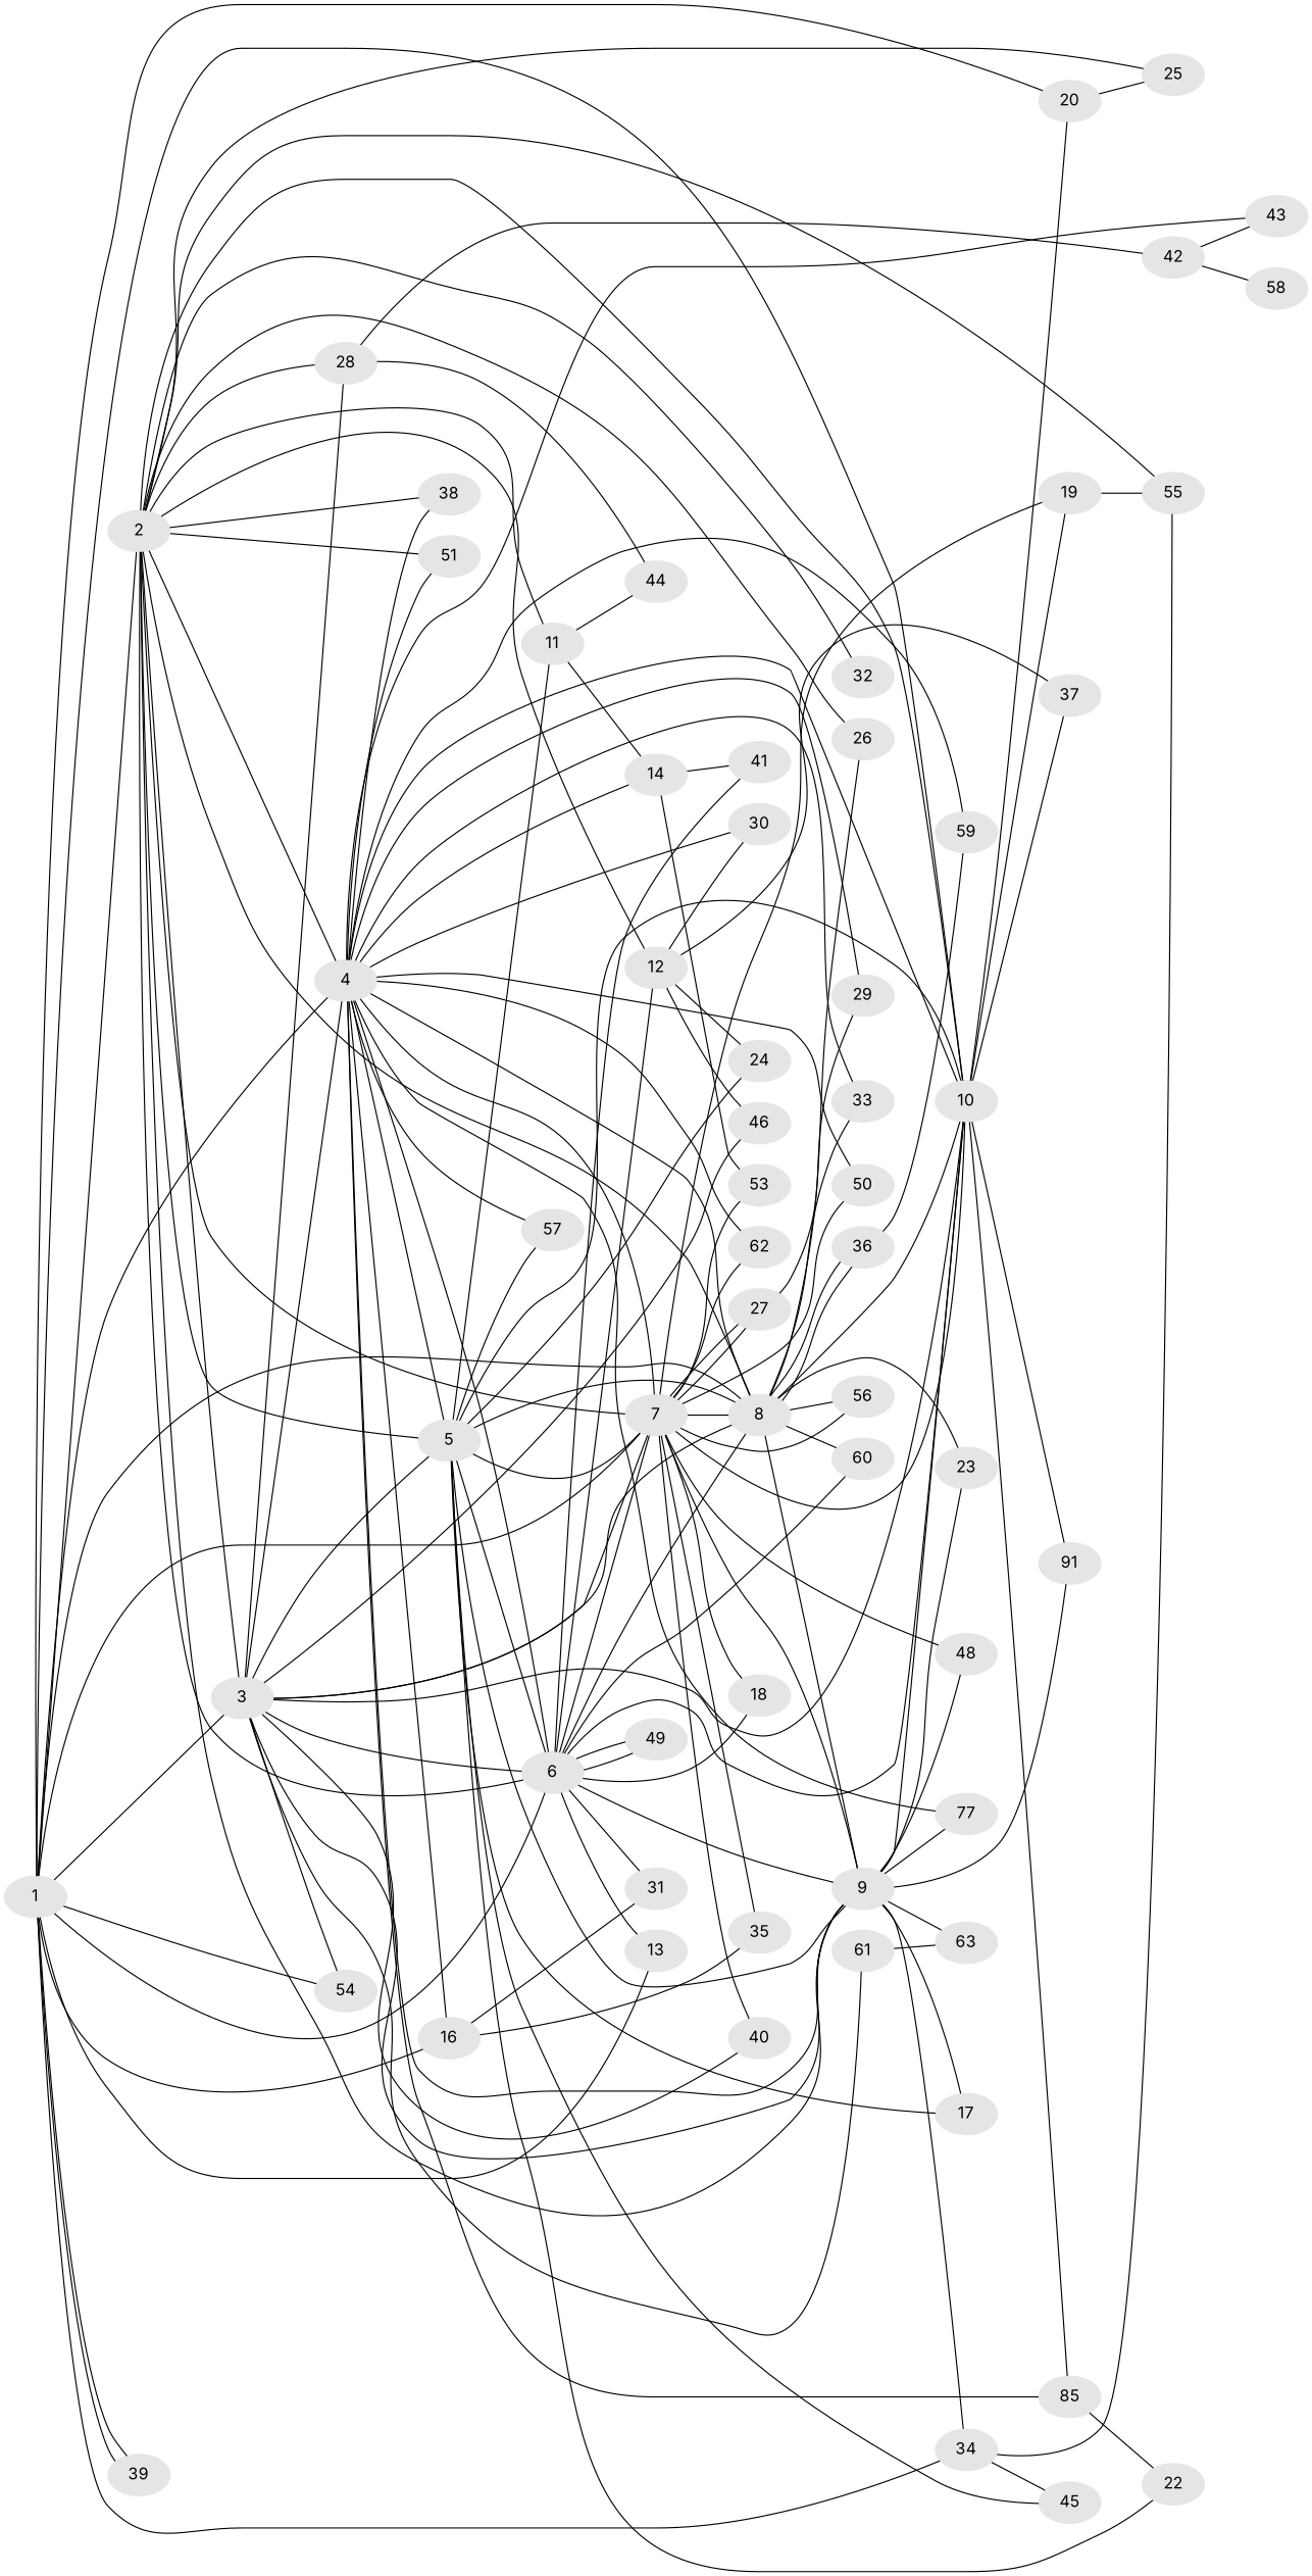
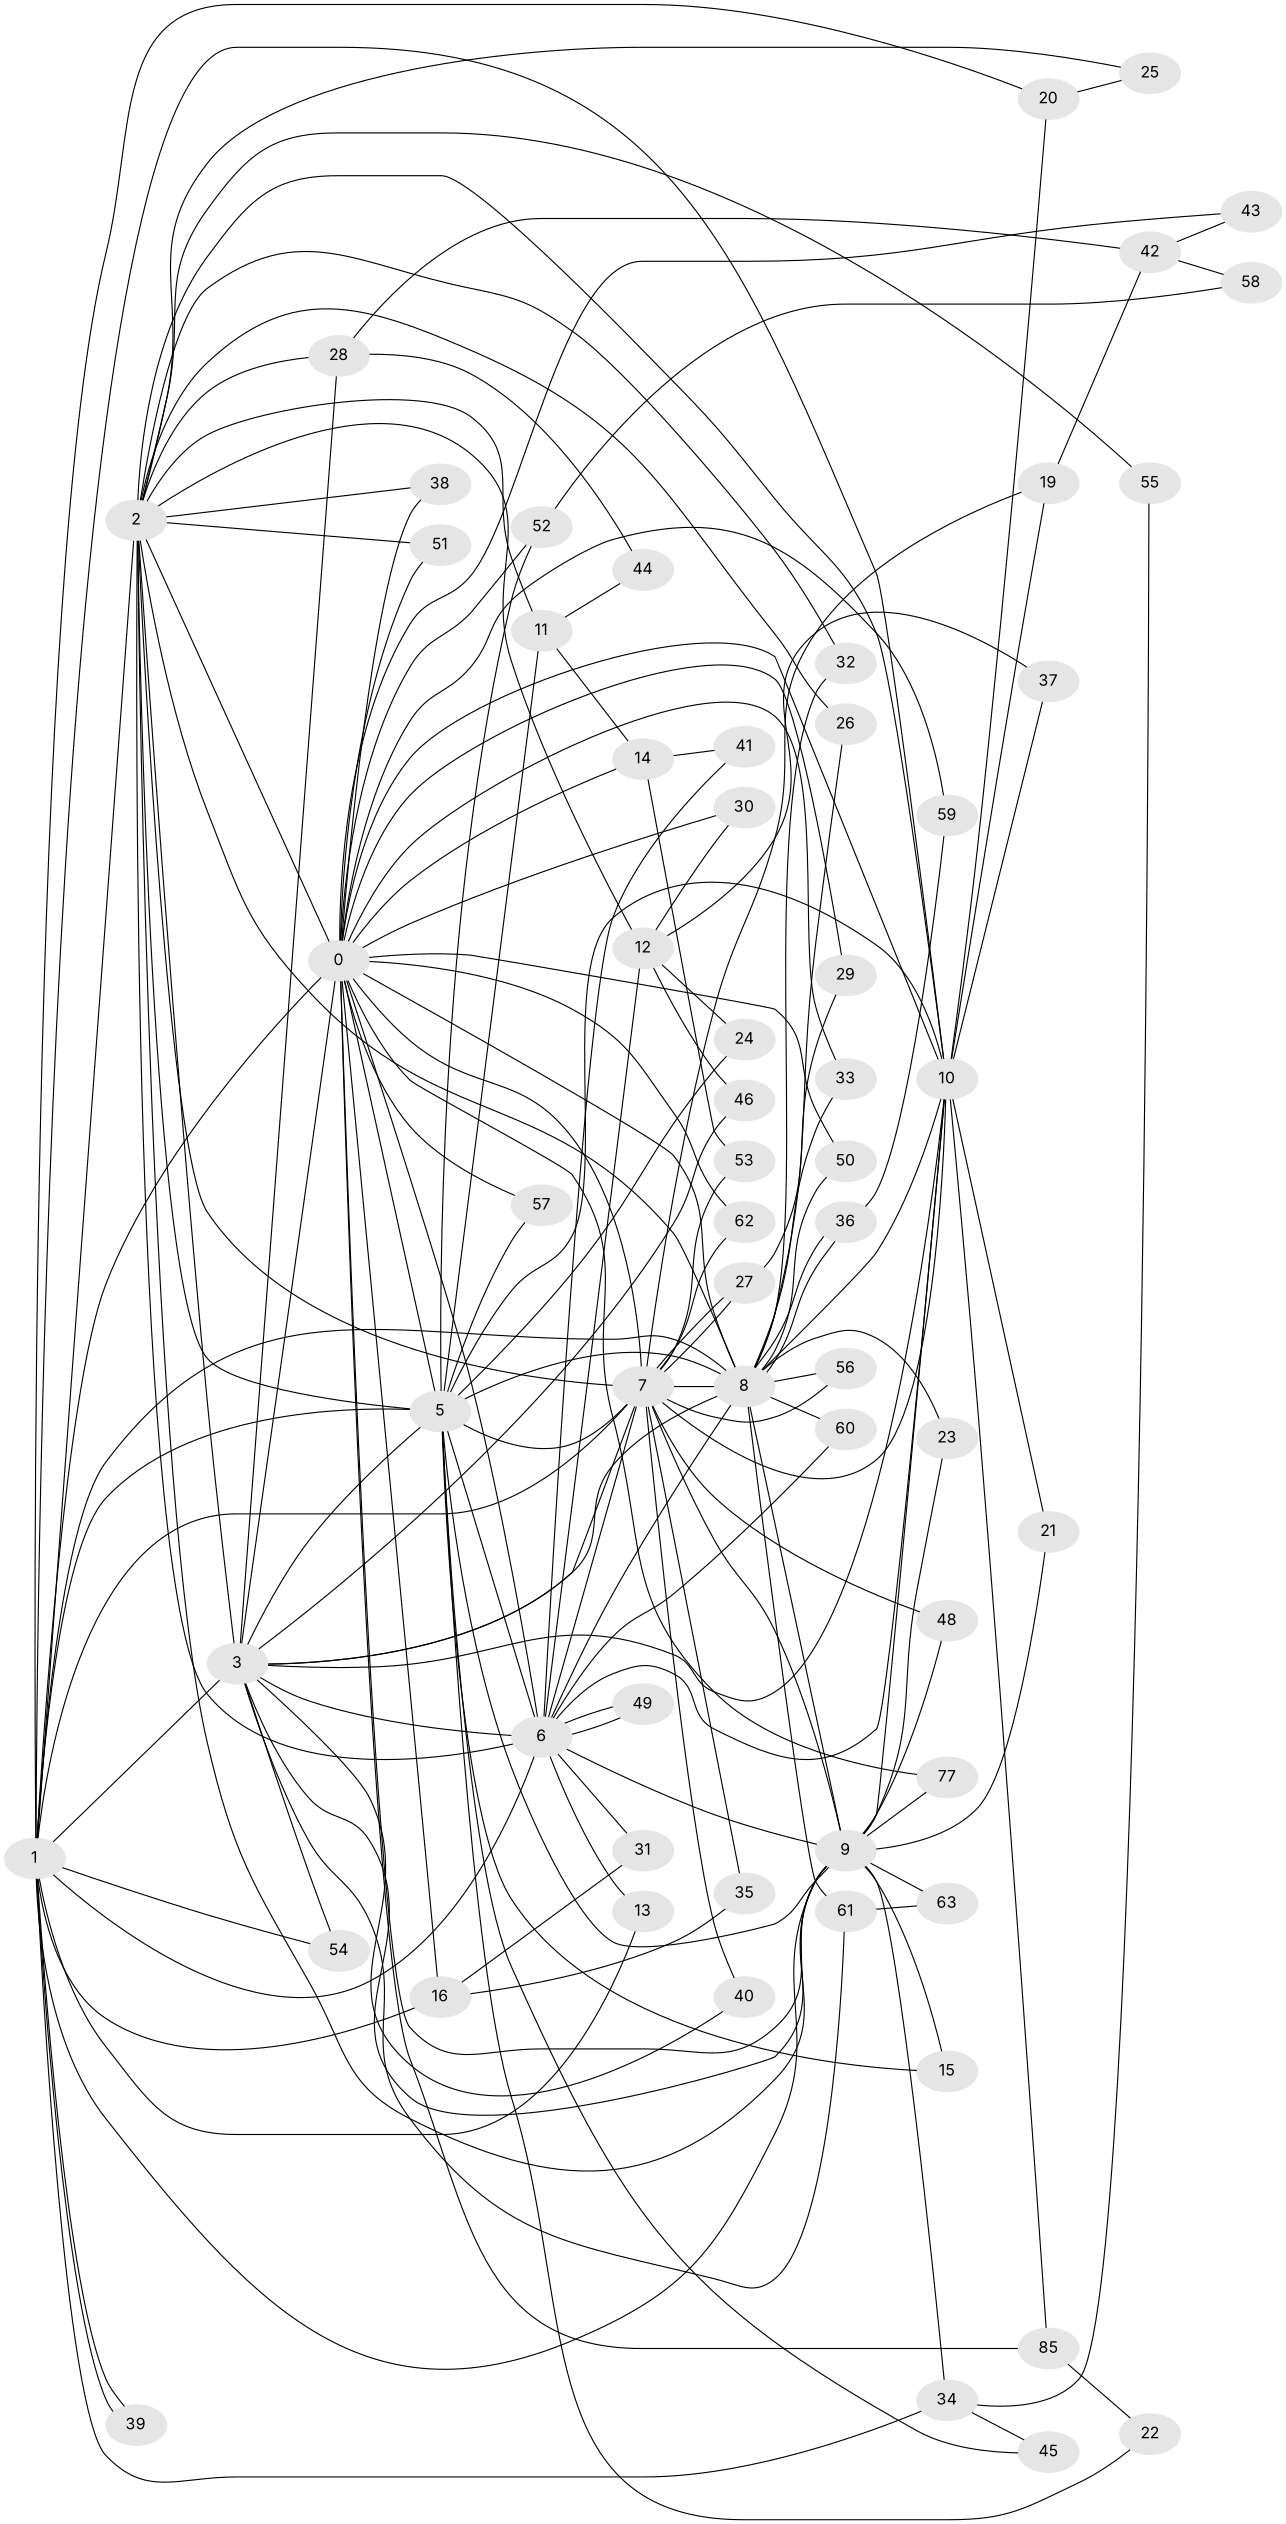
  graph {
    fontname=Inter
    rankdir=LR
    node [color=gray90 fontname=Inter style=filled]
    edge [fontname=Inter]
    1
    2
    3
-   4
+   4 [label=0]
    5
    6
    7
    8
    9
    10
    13
    16
    20
    34
    39
    54
    11
    12
    25
    26
    28
    32
    38
    51
    55
    40
    46
    61
    14
    n30 [label=85]
    29
    30
    33
    43
    n35 [label=77]
    50
+   52
    57
    59
    62
-   17
+   17 [label=15]
    22
    24
    45
-   18
    31
    41
    49
    60
    19
    27
    35
    48
    53
    56
    23
    36
-   21 [label=91]
+   21
    63
    37
    44
    42
    58
    1 -- 2
    1 -- 3
    1 -- 4
+   1 -- 5
    1 -- 6
    1 -- 7
    1 -- 8
+   1 -- 9
    1 -- 10
    1 -- 13
    1 -- 16
    1 -- 20
    1 -- 34
    1 -- 39
    1 -- 39
    1 -- 54
    2 -- 3
    2 -- 4
    2 -- 5
    2 -- 6
    2 -- 7
    2 -- 8
    2 -- 9
    2 -- 10
    2 -- 11
    2 -- 12
    2 -- 25
    2 -- 26
    2 -- 28
    2 -- 32
    2 -- 38
    2 -- 51
    2 -- 55
    3 -- 4
    3 -- 5
    3 -- 6
    3 -- 7
    3 -- 8
    3 -- 9
    3 -- 10
    3 -- 54
    3 -- 28
    3 -- 40
    3 -- 46
    3 -- 61
    4 -- 5
    4 -- 6
    4 -- 7
    4 -- 8
    4 -- 9
    4 -- 10
    4 -- 16
    4 -- 38
    4 -- 51
    4 -- 14
    4 -- n30
    4 -- 29
    4 -- 30
    4 -- 33
    4 -- 43
    4 -- n35
    4 -- 50
+   4 -- 52
    4 -- 57
    4 -- 59
    4 -- 62
    5 -- 6
    5 -- 7
    5 -- 8
    5 -- 9
    5 -- 10
    5 -- 11
+   5 -- 52
    5 -- 57
    5 -- 17
    5 -- 22
    5 -- 24
    5 -- 45
    6 -- 7
    6 -- 8
    6 -- 9
    6 -- 10
    6 -- 13
    6 -- 12
-   6 -- 18
    6 -- 31
    6 -- 41
    6 -- 49
    6 -- 49
    6 -- 60
    7 -- 8
    7 -- 9
    7 -- 10
    7 -- 40
-   7 -- 50
+   8 -- 50
    7 -- 62
-   7 -- 18
    7 -- 19
    7 -- 27
    7 -- 27
    7 -- 35
    7 -- 48
    7 -- 53
    7 -- 56
    8 -- 9
    8 -- 10
    8 -- 26
+   8 -- 32
+   8 -- 61
    8 -- 33
    8 -- 60
    8 -- 56
    8 -- 23
    8 -- 36
    8 -- 36
    9 -- 10
    9 -- 34
    9 -- n35
    9 -- 17
    9 -- 48
    9 -- 23
    9 -- 21
    9 -- 63
    10 -- 20
    10 -- n30
    10 -- 19
    10 -- 21
    10 -- 37
    16 -- 31
    16 -- 35
    20 -- 25
    34 -- 55
    34 -- 45
    11 -- 14
    11 -- 44
    12 -- 46
    12 -- 30
    12 -- 24
    12 -- 37
    28 -- 44
    28 -- 42
    61 -- 63
    14 -- 41
    14 -- 53
    n30 -- 22
-   19 -- 55
+   52 -- 58
+   19 -- 42
    27 -- 29
    36 -- 59
    42 -- 43
    42 -- 58
  }
